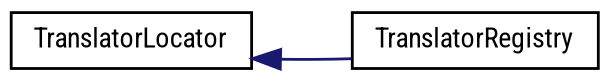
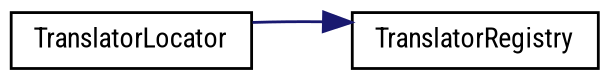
  digraph {
    rankdir=LR
    fontname="Roboto Condensed"
    node [color=black fillcolor=white fontname="Roboto Condensed" fontsize=10 shape=record style=filled]
    n1 [height=0.2 label=TranslatorLocator width=0.4]
    n2 [height=0.2 label=TranslatorRegistry width=0.4]
-   n1 -> n2 [color=midnightblue dir=back fontname="Roboto Condensed" fontsize=10 labelfontname=Helvetica labelfontsize=10 style=solid]
+   n2 -> n1 [color=midnightblue dir=back fontname="Roboto Condensed" fontsize=10 labelfontname=Helvetica labelfontsize=10 style=solid]
  }
